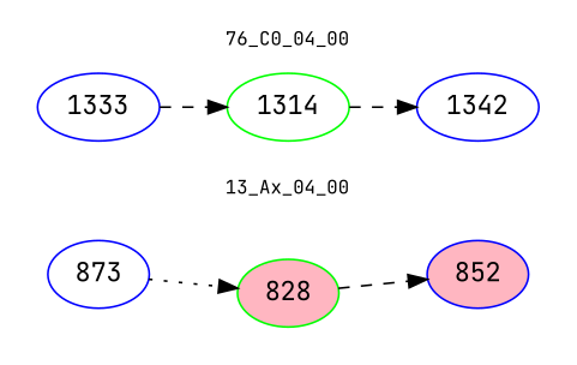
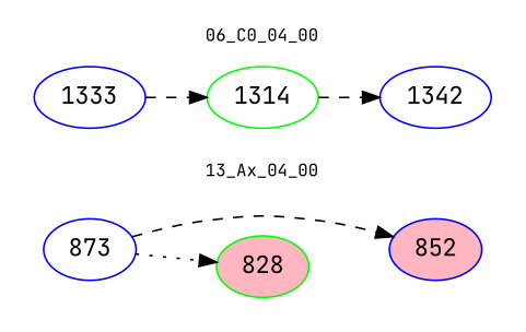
  digraph {
    fontname="JetBrains Mono"
    rankdir=LR
    node [color=blue fillcolor=white fontname="JetBrains Mono" style=filled]
    edge [color=black fontname="JetBrains Mono" style=dashed]
    n1 [label=873]
    n2 [color=green fillcolor=lightpink label=828]
    n3 [fillcolor=lightpink label=852]
    n4 [label=1333]
    n5 [color=green label=1314]
    n6 [label=1342]
    subgraph cluster_1 {
      color=white
      fontsize=10
      label="13_Ax_04_00"
      n1
      n2
      n3
    }
    subgraph cluster_2 {
      color=white
      fontsize=10
-     label="76_C0_04_00"
+     label="06_C0_04_00"
      n4
      n5
      n6
    }
    n1 -> n2 [style=dotted]
-   n2 -> n3
+   n1 -> n3
    n4 -> n5
    n5 -> n6
  }
